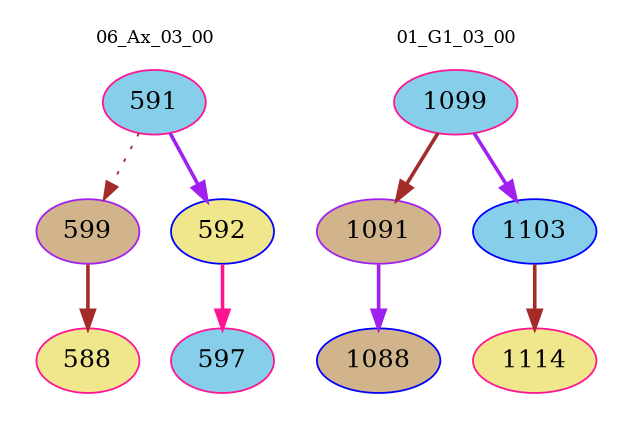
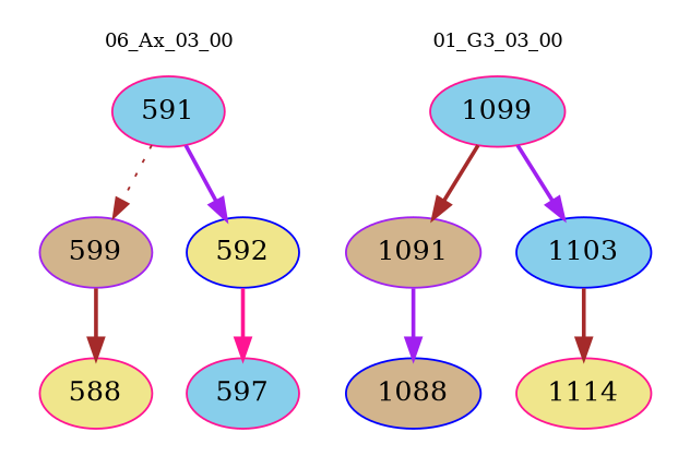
  digraph {
    node [color=deeppink fillcolor=skyblue style=filled]
    edge [color=brown style=bold]
    n1 [label=591]
    n2 [color=purple fillcolor=tan label=599]
    n3 [color=blue fillcolor=khaki label=592]
    n4 [fillcolor=khaki label=588]
    n5 [label=597]
    n6 [label=1099]
    n7 [color=purple fillcolor=tan label=1091]
    n8 [color=blue label=1103]
    n9 [color=blue fillcolor=tan label=1088]
    n10 [fillcolor=khaki label=1114]
    subgraph cluster_1 {
      color=white
      fontsize=10
      label="06_Ax_03_00"
      n1
      n2
      n3
      n4
      n5
    }
    subgraph cluster_2 {
      color=white
      fontsize=10
-     label="01_G1_03_00"
+     label="01_G3_03_00"
      n6
      n7
      n8
      n9
      n10
    }
    n1 -> n2 [style=dotted]
    n1 -> n3 [color=purple]
    n2 -> n4
    n3 -> n5 [color=deeppink]
    n6 -> n7
    n6 -> n8 [color=purple]
    n7 -> n9 [color=purple]
    n8 -> n10
  }
